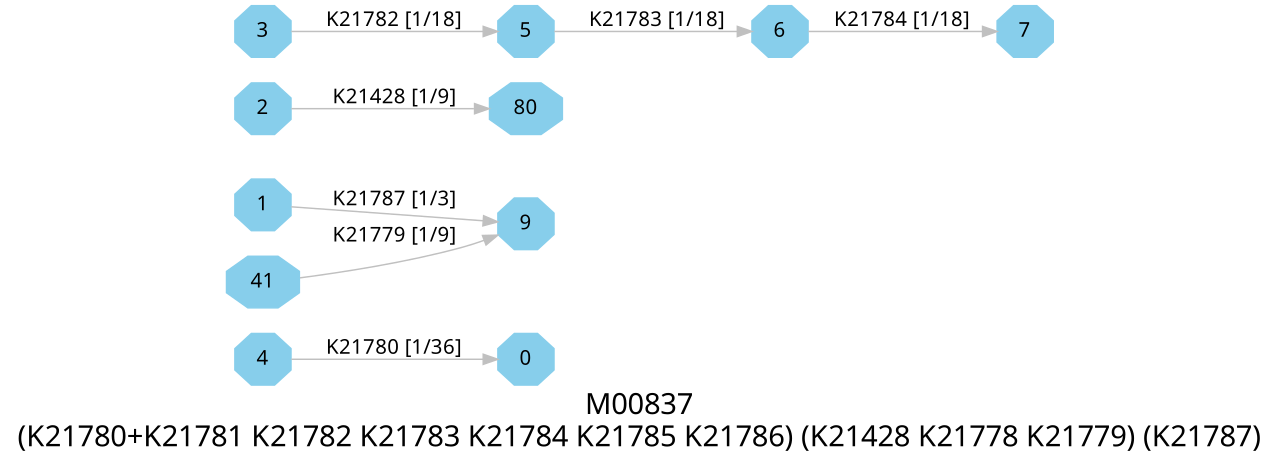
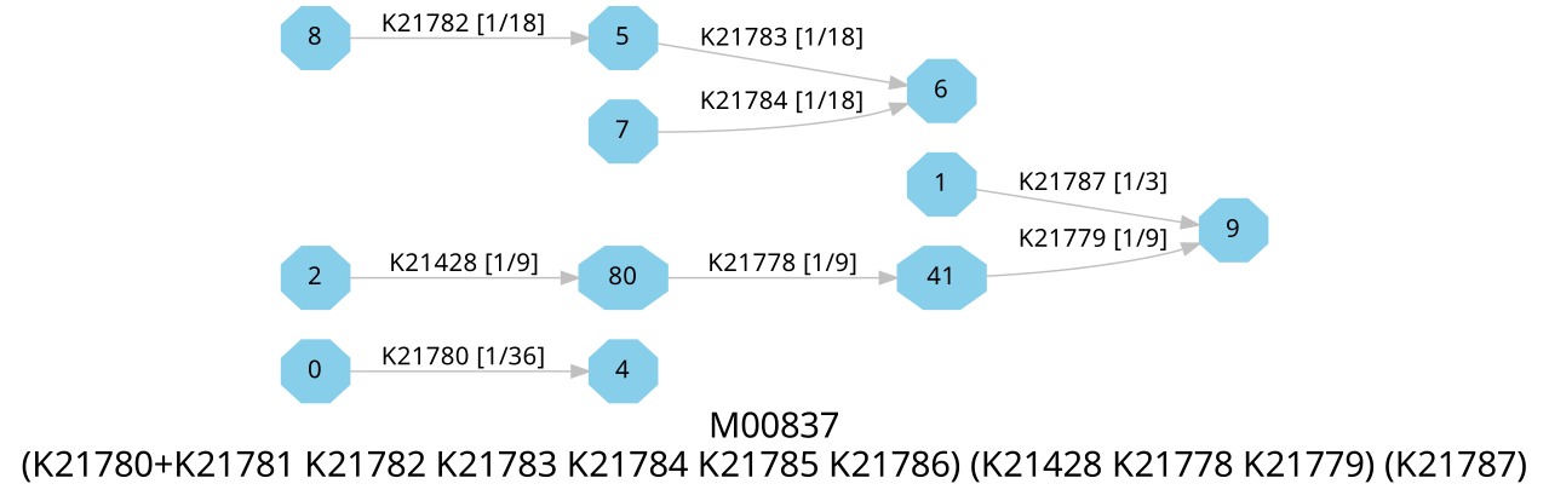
  digraph {
    fontname="Noto Sans"
    fontsize=20
    label="M00837\n(K21780+K21781 K21782 K21783 K21784 K21785 K21786) (K21428 K21778 K21779) (K21787)"
    rankdir=LR
    node [color=skyblue fontname="Noto Sans" shape=octagon style=filled]
    edge [color=grey fontname="Noto Sans"]
    0 [height=.3 width=.3]
    1 [height=.3 width=.3]
    2 [height=.3 width=.3]
-   3 [height=.3 width=.3]
+   3 [height=.3 width=.3 label=8]
    4 [height=.3 width=.3]
    5 [height=.3 width=.3]
    6 [height=.3 width=.3]
    7 [height=.3 width=.3]
    9 [height=.3 width=.3]
    n10 [height=.3 label=80 width=.3]
    n11 [height=.3 label=41 width=.3]
    subgraph sub_1 {
      0
      1
      2
      3
      4
      5
      6
      7
      9
      n10
      n11
    }
-   4 -> 0 [label="K21780 [1/36]"]
+   0 -> 4 [label="K21780 [1/36]"]
    1 -> 9 [label="K21787 [1/3]"]
    2 -> n10 [label="K21428 [1/9]"]
    3 -> 5 [label="K21782 [1/18]"]
    5 -> 6 [label="K21783 [1/18]"]
-   6 -> 7 [label="K21784 [1/18]"]
+   7 -> 6 [label="K21784 [1/18]"]
+   n10 -> n11 [label="K21778 [1/9]"]
    n11 -> 9 [label="K21779 [1/9]"]
  }
